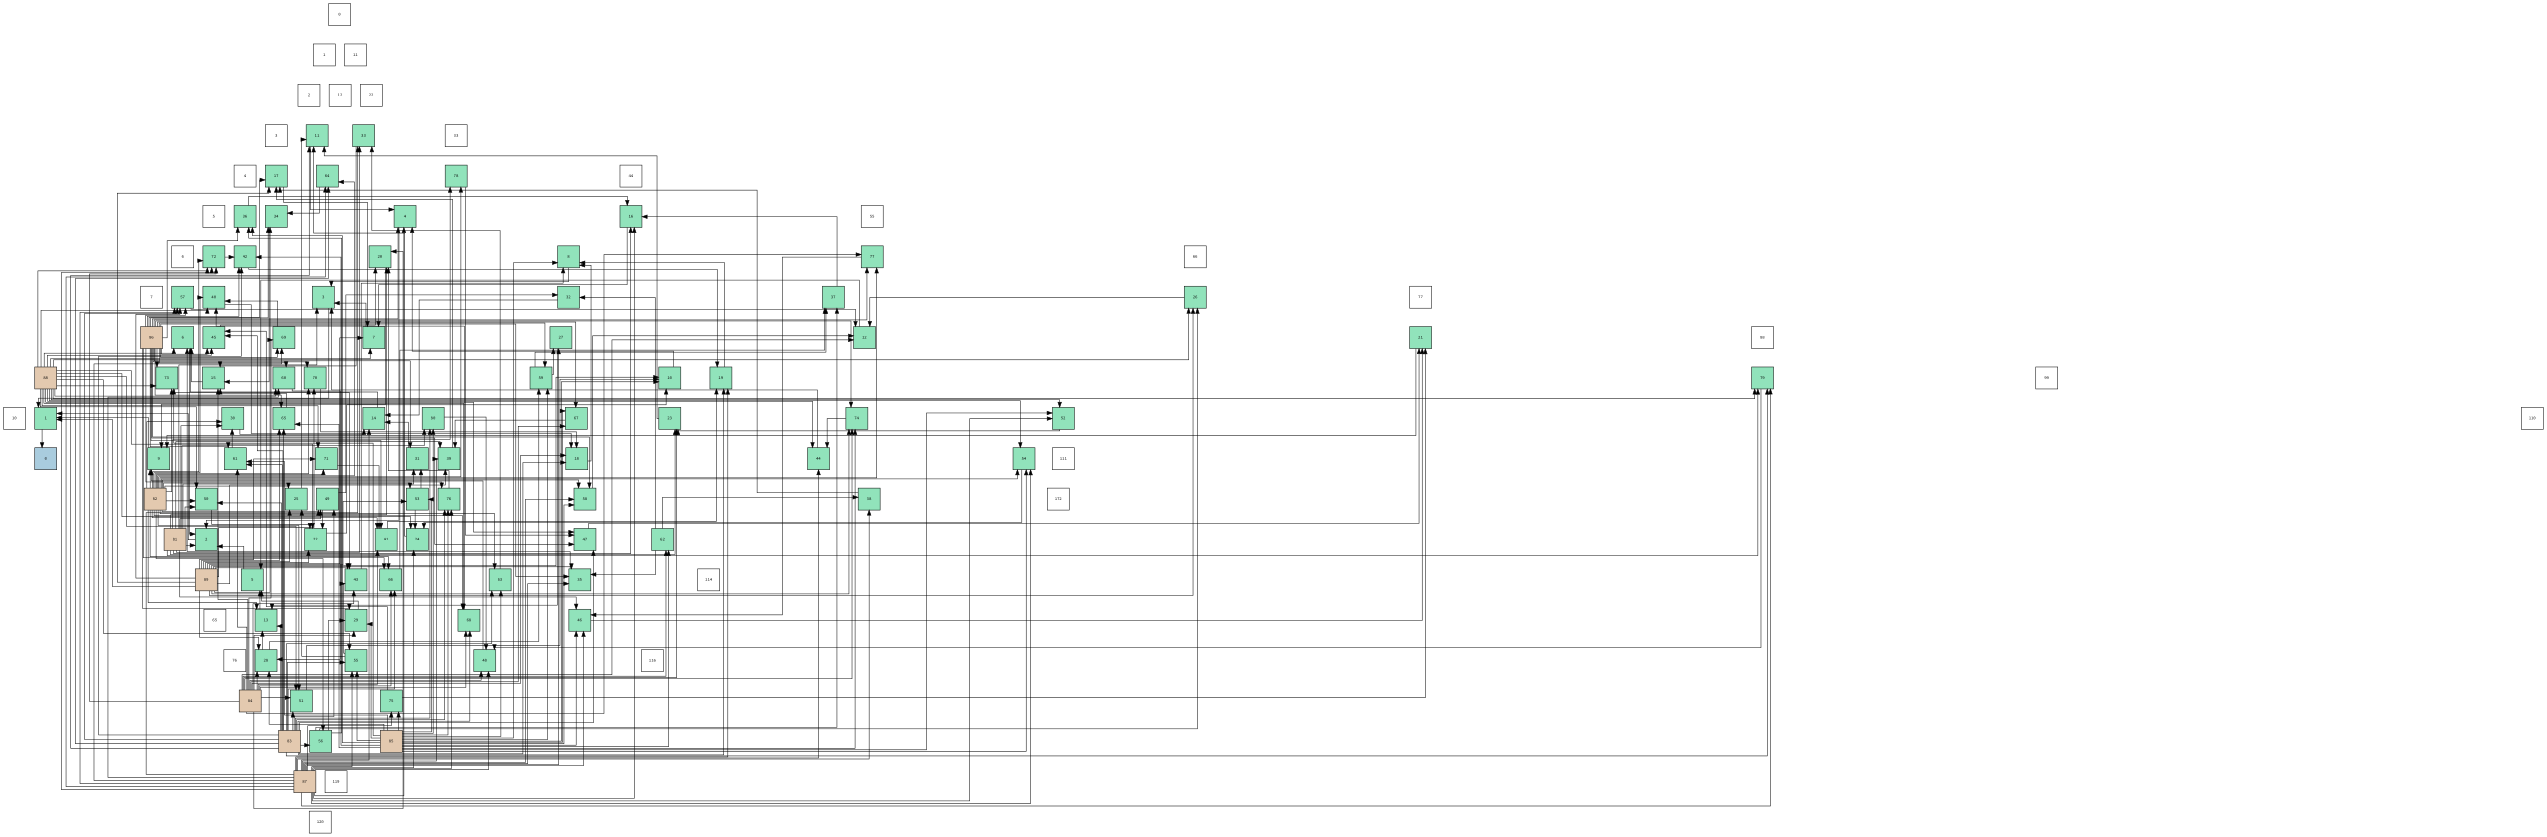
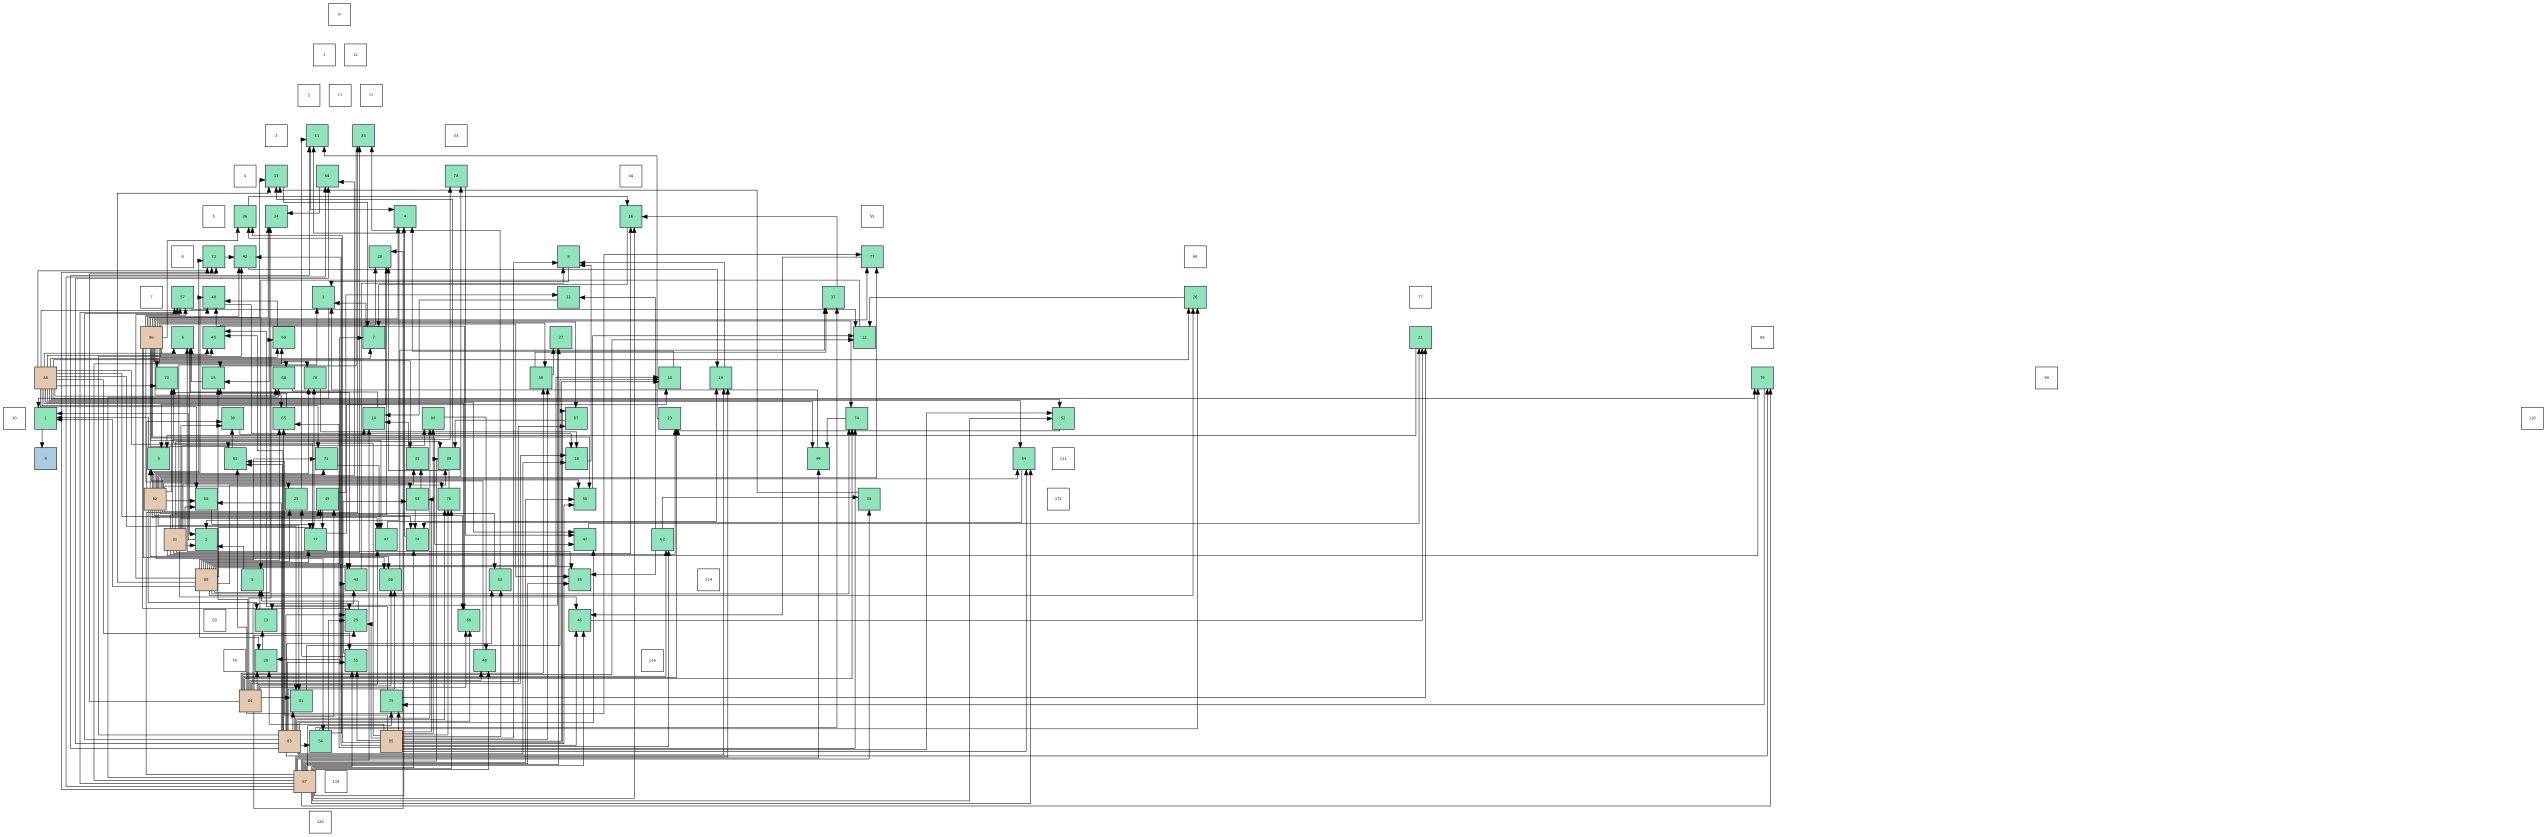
  digraph {
    fontname="Source Code Pro"
    rank=same
    rankdir=TB
    splines=ortho
    node [fillcolor="#91e3bb" fixedsize=true fontname="Source Code Pro" fontsize=8 shape=square style=filled]
    edge [constraint=false fontname="Source Code Pro" style=vis]
    n1 [fillcolor="#ffffff" label=0 width=0.6]
    n2 [fillcolor="#ffffff" label=1 width=0.6]
    n3 [fillcolor="#ffffff" label=11 width=0.6]
    n4 [fillcolor="#ffffff" label=2 width=0.6]
    n5 [fillcolor="#ffffff" label=12 width=0.6]
    n6 [fillcolor="#ffffff" label=22 width=0.6]
    n7 [fillcolor="#ffffff" label=3 width=0.6]
    n8 [label=11 width=0.6]
    n9 [label=33 width=0.6]
    n10 [fillcolor="#ffffff" label=4 width=0.6]
    n11 [label=17 width=0.6]
    n12 [label=4 width=0.6]
    n13 [label=64 width=0.6]
    n14 [fillcolor="#ffffff" label=5 width=0.6]
    n15 [label=36 width=0.6]
    n16 [label=34 width=0.6]
    n17 [label=7 width=0.6]
    n18 [fillcolor="#ffffff" label=6 width=0.6]
    n19 [label=72 width=0.6]
    n20 [label=42 width=0.6]
    n21 [label=16 width=0.6]
    n22 [fillcolor="#ffffff" label=7 width=0.6]
    n23 [label=57 width=0.6]
    n24 [label=40 width=0.6]
    n25 [fillcolor="#e3c9af" label=86 width=0.6]
    n26 [label=6 width=0.6]
    n27 [label=45 width=0.6]
    n28 [label=12 width=0.6]
    n29 [fillcolor="#e3c9af" label=88 width=0.6]
    n30 [label=73 width=0.6]
    n31 [label=69 width=0.6]
    n32 [label=60 width=0.6]
    n33 [label=65 width=0.6]
    n34 [label=61 width=0.6]
    n35 [label=70 width=0.6]
    n36 [label=77 width=0.6]
    n37 [label=59 width=0.6]
    n38 [label=31 width=0.6]
    n39 [label=67 width=0.6]
    n40 [label=41 width=0.6]
    n41 [label=76 width=0.6]
    n42 [label=66 width=0.6]
    n43 [label=29 width=0.6]
    n44 [label=74 width=0.6]
    n45 [label=58 width=0.6]
    n46 [label=47 width=0.6]
    n47 [label=35 width=0.6]
    n48 [label=15 width=0.6]
    n49 [label=2 width=0.6]
    n50 [fillcolor="#ffffff" label=10 width=0.6]
    n51 [label=1 width=0.6]
    n52 [label=50 width=0.6]
    n53 [label=71 width=0.6]
    n54 [label=22 width=0.6]
    n55 [label=26 width=0.6]
    n56 [label=24 width=0.6]
    n57 [label=79 width=0.6]
    n58 [label=44 width=0.6]
    n59 [label=68 width=0.6]
    n60 [label=55 width=0.6]
    n61 [label=51 width=0.6]
    n62 [label=52 width=0.6]
    n63 [label=54 width=0.6]
    n64 [label=30 width=0.6]
    n65 [label=43 width=0.6]
    n66 [label=20 width=0.6]
    n67 [label=3 width=0.6]
    n68 [label=19 width=0.6]
    n69 [label=8 width=0.6]
    n70 [label=14 width=0.6]
    n71 [label=28 width=0.6]
    n72 [label=25 width=0.6]
    n73 [label=18 width=0.6]
    n74 [label=80 width=0.6]
    n75 [label=46 width=0.6]
    n76 [label=37 width=0.6]
    n77 [label=27 width=0.6]
    n78 [label=49 width=0.6]
    n79 [label=53 width=0.6]
    n80 [label=39 width=0.6]
    n81 [label=5 width=0.6]
    n82 [label=62 width=0.6]
    n83 [label=63 width=0.6]
    n84 [label=21 width=0.6]
    n85 [fillcolor="#a9ccde" label=0 width=0.6]
    n86 [label=9 width=0.6]
    n87 [fillcolor="#e3c9af" label=81 width=0.6]
    n88 [label=10 width=0.6]
    n89 [label=48 width=0.6]
    n90 [label=38 width=0.6]
    n91 [label=75 width=0.6]
    n92 [label=56 width=0.6]
    n93 [fillcolor="#e3c9af" label=83 width=0.6]
    n94 [label=23 width=0.6]
    n95 [fillcolor="#ffffff" label=111 width=0.6]
    n96 [fillcolor="#ffffff" label=172 width=0.6]
    n97 [fillcolor="#e3c9af" label=82 width=0.6]
    n98 [fillcolor="#ffffff" label=33 width=0.6]
    n99 [label=78 width=0.6]
    n100 [fillcolor="#e3c9af" label=89 width=0.6]
    n101 [label=13 width=0.6]
    n102 [fillcolor="#ffffff" label=44 width=0.6]
    n103 [label=32 width=0.6]
    n104 [fillcolor="#ffffff" label=76 width=0.6]
    n105 [fillcolor="#e3c9af" label=87 width=0.6]
    n106 [fillcolor="#ffffff" label=119 width=0.6]
    n107 [fillcolor="#ffffff" label=55 width=0.6]
    n108 [fillcolor="#e3c9af" label=84 width=0.6]
    n109 [fillcolor="#ffffff" label=65 width=0.6]
    n110 [fillcolor="#ffffff" label=116 width=0.6]
    n111 [fillcolor="#ffffff" label=66 width=0.6]
    n112 [fillcolor="#ffffff" label=77 width=0.6]
    n113 [fillcolor="#ffffff" label=88 width=0.6]
    n114 [fillcolor="#ffffff" label=99 width=0.6]
    n115 [fillcolor="#ffffff" label=114 width=0.6]
    n116 [fillcolor="#ffffff" label=110 width=0.6]
    n117 [fillcolor="#e3c9af" label=85 width=0.6]
    n118 [fillcolor="#ffffff" label=120 width=0.6]
    n1 -> n2 [constraint=true style=invis]
    n1 -> n3 [constraint=true style=invis]
    n2 -> n4 [constraint=true style=invis]
    n2 -> n5 [constraint=true style=invis]
    n3 -> n5 [constraint=true style=invis]
    n3 -> n6 [constraint=true style=invis]
    n4 -> n7 [constraint=true style=invis]
    n4 -> n8 [constraint=true style=invis]
    n5 -> n8 [constraint=true style=invis]
    n5 -> n9 [constraint=true style=invis]
    n6 -> n9 [constraint=true style=invis]
    n6 -> n98 [constraint=true style=invis]
    n7 -> n10 [constraint=true style=invis]
    n7 -> n11 [constraint=true style=invis]
    n8 -> n11 [constraint=true style=invis]
    n8 -> n12
    n8 -> n13 [constraint=true style=invis]
    n9 -> n13 [constraint=true style=invis]
    n9 -> n48
    n9 -> n99 [constraint=true style=invis]
    n10 -> n14 [constraint=true style=invis]
    n10 -> n15 [constraint=true style=invis]
    n11 -> n15 [constraint=true style=invis]
    n11 -> n16 [constraint=true style=invis]
    n11 -> n17
    n12 -> n49
    n12 -> n66 [constraint=true style=invis]
    n12 -> n69 [constraint=true style=invis]
    n13 -> n12 [constraint=true style=invis]
    n13 -> n16
    n13 -> n16 [constraint=true style=invis]
    n14 -> n18 [constraint=true style=invis]
    n14 -> n19 [constraint=true style=invis]
    n15 -> n19 [constraint=true style=invis]
    n15 -> n20 [constraint=true style=invis]
    n15 -> n21
    n16 -> n20 [constraint=true style=invis]
    n16 -> n48
    n16 -> n66 [constraint=true style=invis]
    n17 -> n35 [constraint=true style=invis]
    n17 -> n37 [constraint=true style=invis]
    n17 -> n67
    n18 -> n22 [constraint=true style=invis]
    n18 -> n23 [constraint=true style=invis]
    n19 -> n20
    n19 -> n23 [constraint=true style=invis]
    n19 -> n24 [constraint=true style=invis]
    n20 -> n24 [constraint=true style=invis]
    n20 -> n67 [constraint=true style=invis]
    n20 -> n68
    n21 -> n17
    n21 -> n36 [constraint=true style=invis]
    n21 -> n69 [constraint=true style=invis]
    n22 -> n25 [constraint=true style=invis]
    n22 -> n26 [constraint=true style=invis]
    n23 -> n26 [constraint=true style=invis]
    n23 -> n27 [constraint=true style=invis]
    n23 -> n28
    n24 -> n27 [constraint=true style=invis]
    n24 -> n31 [constraint=true style=invis]
    n24 -> n73
    n25 -> n11
    n25 -> n12
    n25 -> n15
    n25 -> n16
    n25 -> n20
    n25 -> n23
    n25 -> n27
    n25 -> n29 [constraint=true style=invis]
    n25 -> n30
    n25 -> n30 [constraint=true style=invis]
    n25 -> n31
    n25 -> n32
    n25 -> n33
    n25 -> n34
    n25 -> n35
    n25 -> n36
    n25 -> n37
    n25 -> n38
    n25 -> n39
    n25 -> n40
    n25 -> n41
    n25 -> n42
    n25 -> n43
    n25 -> n44
    n25 -> n45
    n25 -> n46
    n25 -> n47
    n26 -> n30 [constraint=true style=invis]
    n26 -> n48 [constraint=true style=invis]
    n26 -> n49
    n27 -> n32 [constraint=true style=invis]
    n27 -> n48 [constraint=true style=invis]
    n27 -> n66
    n28 -> n68 [constraint=true style=invis]
    n28 -> n81
    n28 -> n88 [constraint=true style=invis]
    n29 -> n17
    n29 -> n19
    n29 -> n24
    n29 -> n26
    n29 -> n27
    n29 -> n30
    n29 -> n32
    n29 -> n46
    n29 -> n50 [constraint=true style=invis]
    n29 -> n51 [constraint=true style=invis]
    n29 -> n52
    n29 -> n53
    n29 -> n54
    n29 -> n55
    n29 -> n56
    n29 -> n57
    n29 -> n58
    n29 -> n59
    n29 -> n60
    n29 -> n61
    n29 -> n62
    n29 -> n63
    n30 -> n51 [constraint=true style=invis]
    n30 -> n64 [constraint=true style=invis]
    n30 -> n65
    n31 -> n24
    n31 -> n32 [constraint=true style=invis]
    n31 -> n35 [constraint=true style=invis]
    n32 -> n33 [constraint=true style=invis]
    n32 -> n70 [constraint=true style=invis]
    n32 -> n71
    n33 -> n34 [constraint=true style=invis]
    n33 -> n48
    n33 -> n53 [constraint=true style=invis]
    n34 -> n52 [constraint=true style=invis]
    n34 -> n64
    n34 -> n72 [constraint=true style=invis]
    n35 -> n70 [constraint=true style=invis]
    n35 -> n73
    n35 -> n74 [constraint=true style=invis]
    n36 -> n55 [constraint=true style=invis]
    n36 -> n75
    n36 -> n76 [constraint=true style=invis]
    n37 -> n39 [constraint=true style=invis]
    n37 -> n74 [constraint=true style=invis]
    n37 -> n76
    n37 -> n77
    n38 -> n70
    n38 -> n78 [constraint=true style=invis]
    n38 -> n79 [constraint=true style=invis]
    n39 -> n73 [constraint=true style=invis]
    n39 -> n80
    n39 -> n80 [constraint=true style=invis]
    n40 -> n42 [constraint=true style=invis]
    n40 -> n65 [constraint=true style=invis]
    n40 -> n68
    n41 -> n46 [constraint=true style=invis]
    n41 -> n56 [constraint=true style=invis]
    n41 -> n66
    n42 -> n43 [constraint=true style=invis]
    n42 -> n59 [constraint=true style=invis]
    n42 -> n76
    n43 -> n60 [constraint=true style=invis]
    n43 -> n71 [constraint=true style=invis]
    n43 -> n81
    n44 -> n58
    n44 -> n58 [constraint=true style=invis]
    n44 -> n63 [constraint=true style=invis]
    n45 -> n28
    n45 -> n46 [constraint=true style=invis]
    n45 -> n82 [constraint=true style=invis]
    n46 -> n47 [constraint=true style=invis]
    n46 -> n83 [constraint=true style=invis]
    n46 -> n84
    n47 -> n26
    n47 -> n75 [constraint=true style=invis]
    n48 -> n26
    n48 -> n33 [constraint=true style=invis]
    n48 -> n64 [constraint=true style=invis]
    n49 -> n51
    n49 -> n81 [constraint=true style=invis]
    n49 -> n100 [constraint=true style=invis]
    n50 -> n85 [constraint=true style=invis]
    n51 -> n85
    n51 -> n85 [constraint=true style=invis]
    n51 -> n86 [constraint=true style=invis]
    n52 -> n49 [constraint=true style=invis]
    n52 -> n54
    n52 -> n87 [constraint=true style=invis]
    n53 -> n40
    n53 -> n72 [constraint=true style=invis]
    n53 -> n78 [constraint=true style=invis]
    n54 -> n65 [constraint=true style=invis]
    n54 -> n81 [constraint=true style=invis]
    n54 -> n88
    n55 -> n28
    n55 -> n28 [constraint=true style=invis]
    n55 -> n84 [constraint=true style=invis]
    n56 -> n8
    n56 -> n42 [constraint=true style=invis]
    n56 -> n83 [constraint=true style=invis]
    n57 -> n44 [constraint=true style=invis]
    n57 -> n62 [constraint=true style=invis]
-   n57 -> n89
+   n57 -> n91
    n58 -> n45 [constraint=true style=invis]
    n58 -> n67
    n58 -> n90 [constraint=true style=invis]
    n59 -> n24
    n59 -> n60 [constraint=true style=invis]
    n59 -> n89 [constraint=true style=invis]
    n60 -> n61 [constraint=true style=invis]
    n60 -> n65
    n60 -> n72
    n60 -> n91 [constraint=true style=invis]
    n61 -> n88
    n61 -> n92 [constraint=true style=invis]
    n61 -> n93 [constraint=true style=invis]
    n62 -> n63 [constraint=true style=invis]
    n62 -> n94
    n62 -> n95 [constraint=true style=invis]
    n63 -> n56
    n63 -> n90 [constraint=true style=invis]
    n63 -> n96 [constraint=true style=invis]
    n64 -> n34 [constraint=true style=invis]
    n64 -> n70
    n64 -> n86 [constraint=true style=invis]
    n65 -> n43 [constraint=true style=invis]
    n65 -> n69
    n65 -> n101 [constraint=true style=invis]
    n66 -> n67 [constraint=true style=invis]
    n66 -> n86
    n66 -> n103 [constraint=true style=invis]
    n67 -> n17 [constraint=true style=invis]
    n67 -> n31 [constraint=true style=invis]
    n67 -> n51
    n68 -> n44 [constraint=true style=invis]
    n68 -> n69
    n68 -> n94 [constraint=true style=invis]
    n69 -> n67
    n69 -> n76 [constraint=true style=invis]
    n69 -> n103 [constraint=true style=invis]
    n70 -> n26
    n70 -> n38 [constraint=true style=invis]
    n70 -> n53 [constraint=true style=invis]
    n71 -> n61 [constraint=true style=invis]
    n71 -> n101
    n71 -> n108 [constraint=true style=invis]
    n72 -> n8
    n72 -> n49 [constraint=true style=invis]
    n72 -> n54 [constraint=true style=invis]
    n73 -> n41 [constraint=true style=invis]
    n73 -> n45 [constraint=true style=invis]
    n73 -> n69
    n74 -> n38 [constraint=true style=invis]
    n74 -> n80 [constraint=true style=invis]
    n74 -> n89
    n75 -> n84
    n75 -> n89 [constraint=true style=invis]
    n75 -> n110 [constraint=true style=invis]
    n76 -> n21
    n76 -> n28 [constraint=true style=invis]
    n76 -> n77 [constraint=true style=invis]
    n77 -> n37 [constraint=true style=invis]
    n77 -> n88 [constraint=true style=invis]
    n77 -> n101
    n78 -> n40 [constraint=true style=invis]
    n78 -> n54
    n78 -> n54 [constraint=true style=invis]
    n78 -> n103
    n79 -> n38
    n79 -> n40 [constraint=true style=invis]
    n79 -> n56
    n79 -> n56 [constraint=true style=invis]
    n80 -> n11
    n80 -> n41 [constraint=true style=invis]
    n80 -> n79 [constraint=true style=invis]
    n81 -> n49
    n81 -> n101 [constraint=true style=invis]
    n81 -> n109 [constraint=true style=invis]
    n82 -> n47
    n82 -> n47 [constraint=true style=invis]
    n82 -> n90
    n82 -> n103
    n82 -> n115 [constraint=true style=invis]
    n83 -> n9
    n83 -> n59 [constraint=true style=invis]
    n83 -> n75 [constraint=true style=invis]
    n84 -> n57 [constraint=true style=invis]
    n84 -> n68 [constraint=true style=invis]
    n84 -> n86
    n85 -> n97 [constraint=true style=invis]
    n86 -> n51
    n86 -> n52 [constraint=true style=invis]
    n86 -> n97 [constraint=true style=invis]
    n87 -> n9
    n87 -> n21
    n87 -> n38
    n87 -> n49
    n87 -> n52
    n87 -> n57
    n87 -> n64
    n87 -> n66
    n87 -> n67
    n87 -> n74
    n87 -> n75
    n87 -> n78
    n87 -> n80
    n87 -> n94
    n87 -> n99
    n87 -> n100 [constraint=true style=invis]
    n88 -> n12
    n88 -> n39 [constraint=true style=invis]
    n88 -> n94 [constraint=true style=invis]
    n89 -> n86
    n89 -> n91 [constraint=true style=invis]
    n90 -> n11
    n90 -> n82 [constraint=true style=invis]
    n91 -> n27
    n91 -> n84
    n91 -> n92 [constraint=true style=invis]
    n91 -> n117 [constraint=true style=invis]
    n92 -> n15
    n92 -> n43
    n92 -> n55
    n92 -> n76
    n92 -> n105 [constraint=true style=invis]
    n92 -> n106 [constraint=true style=invis]
    n93 -> n8
    n93 -> n13
    n93 -> n20
    n93 -> n23
    n93 -> n27
    n93 -> n33
    n93 -> n34
    n93 -> n41
    n93 -> n42
    n93 -> n46
    n93 -> n52
    n93 -> n57
    n93 -> n59
    n93 -> n60
    n93 -> n61
    n93 -> n68
    n93 -> n73
    n93 -> n74
    n93 -> n78
    n93 -> n83
    n93 -> n92
-   n93 -> n101
+   n93 -> n43
    n93 -> n105 [constraint=true style=invis]
    n94 -> n8
    n94 -> n58 [constraint=true style=invis]
    n94 -> n73 [constraint=true style=invis]
    n95 -> n96 [constraint=true style=invis]
    n97 -> n13
    n97 -> n19
    n97 -> n24
    n97 -> n30
    n97 -> n35
    n97 -> n36
    n97 -> n40
    n97 -> n42
    n97 -> n45
    n97 -> n52
    n97 -> n53
    n97 -> n59
    n97 -> n61
    n97 -> n63
    n97 -> n64
    n97 -> n72
    n97 -> n78
    n97 -> n79
    n97 -> n83
    n97 -> n86
    n97 -> n87 [constraint=true style=invis]
    n97 -> n92
    n97 -> n99
    n97 -> n101
    n98 -> n99 [constraint=true style=invis]
    n98 -> n102 [constraint=true style=invis]
    n99 -> n12 [constraint=true style=invis]
    n99 -> n21 [constraint=true style=invis]
    n99 -> n46
    n100 -> n11
    n100 -> n16
    n100 -> n17
    n100 -> n23
    n100 -> n33
    n100 -> n35
    n100 -> n44
    n100 -> n47
    n100 -> n51
    n100 -> n53
    n100 -> n54
    n100 -> n55
    n100 -> n65
    n100 -> n71
    n100 -> n72
    n100 -> n79
    n100 -> n80
    n100 -> n88
    n100 -> n109 [constraint=true style=invis]
    n101 -> n71 [constraint=true style=invis]
    n101 -> n81
    n101 -> n104 [constraint=true style=invis]
    n102 -> n21 [constraint=true style=invis]
    n102 -> n107 [constraint=true style=invis]
    n103 -> n17 [constraint=true style=invis]
    n103 -> n70
    n103 -> n77 [constraint=true style=invis]
    n104 -> n108 [constraint=true style=invis]
    n105 -> n9
    n105 -> n12
    n105 -> n13
    n105 -> n19
    n105 -> n21
    n105 -> n23
    n105 -> n31
    n105 -> n32
    n105 -> n41
    n105 -> n45
    n105 -> n47
    n105 -> n56
    n105 -> n57
    n105 -> n58
    n105 -> n60
    n105 -> n62
    n105 -> n63
    n105 -> n68
    n105 -> n70
    n105 -> n75
    n105 -> n77
    n105 -> n80
    n105 -> n89
    n105 -> n90
    n105 -> n91
    n105 -> n118 [constraint=true style=invis]
    n106 -> n118 [constraint=true style=invis]
    n107 -> n36 [constraint=true style=invis]
    n107 -> n111 [constraint=true style=invis]
    n108 -> n19
    n108 -> n28
    n108 -> n31
    n108 -> n34
    n108 -> n36
-   n71 -> n37
+   n108 -> n37
    n108 -> n39
    n108 -> n40
    n108 -> n42
    n108 -> n43
    n108 -> n44
    n108 -> n48
    n108 -> n59
    n108 -> n61
    n108 -> n65
    n108 -> n66
    n108 -> n71
    n108 -> n73
    n108 -> n82
    n108 -> n89
    n108 -> n93 [constraint=true style=invis]
    n108 -> n94
    n109 -> n104 [constraint=true style=invis]
    n111 -> n55 [constraint=true style=invis]
    n111 -> n112 [constraint=true style=invis]
    n112 -> n84 [constraint=true style=invis]
    n112 -> n113 [constraint=true style=invis]
    n113 -> n57 [constraint=true style=invis]
    n113 -> n114 [constraint=true style=invis]
    n114 -> n62 [constraint=true style=invis]
    n114 -> n116 [constraint=true style=invis]
    n116 -> n95 [constraint=true style=invis]
    n117 -> n15
    n117 -> n20
    n117 -> n30
    n117 -> n33
    n117 -> n34
    n117 -> n37
    n117 -> n39
    n117 -> n41
    n117 -> n43
    n117 -> n44
    n117 -> n45
    n117 -> n60
    n117 -> n62
    n117 -> n63
    n117 -> n69
    n117 -> n71
    n117 -> n74
    n117 -> n75
    n117 -> n79
    n117 -> n82
    n117 -> n83
    n117 -> n88
    n117 -> n91
    n117 -> n106 [constraint=true style=invis]
  }
